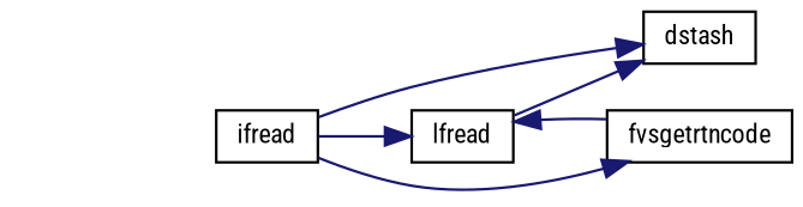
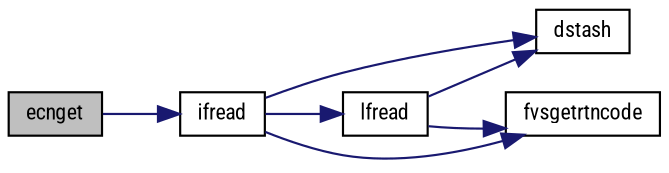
  digraph {
    fontname="Roboto Condensed"
    rankdir=LR
    node [color=black fillcolor=white fontname="Roboto Condensed" fontsize=10 shape=record style=filled]
    edge [color=midnightblue fontname="Roboto Condensed" fontsize=10 labelfontname=Helvetica labelfontsize=10 style=solid]
+   n1 [fillcolor=grey75 fontcolor=black height=0.2 label=ecnget width=0.4]
    n2 [height=0.2 label=ifread width=0.4]
    n3 [height=0.2 label=lfread width=0.4]
    n4 [height=0.2 label=dstash width=0.4]
    n5 [height=0.2 label=fvsgetrtncode width=0.4]
+   n1 -> n2
    n2 -> n3
    n2 -> n4
    n2 -> n5
    n3 -> n4
-   n5 -> n3
+   n3 -> n5
  }
